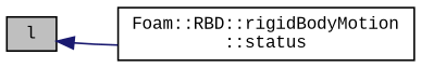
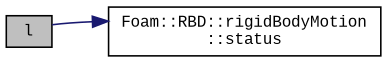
  digraph {
    rankdir=LR
    fontname="Liberation Mono"
    node [color=black fontname="Liberation Mono" fontsize=10 shape=record]
    n1 [fillcolor=grey75 fontcolor=black height=0.2 label=l style=filled width=0.4]
    n2 [height=0.2 label="Foam::RBD::rigidBodyMotion\l::status" width=0.4]
-   n1 -> n2 [color=midnightblue dir=back fontname="Liberation Mono" fontsize=10 labelfontname=Helvetica labelfontsize=10 style=solid]
+   n2 -> n1 [color=midnightblue dir=back fontname="Liberation Mono" fontsize=10 labelfontname=Helvetica labelfontsize=10 style=solid]
  }
